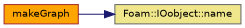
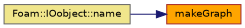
  digraph {
    rankdir=LR
    node [fontname=Helvetica fontsize=10 shape=record style=filled]
    n1 [color=brown fillcolor=orange fontcolor=black height=0.2 label=makeGraph width=0.4]
    n2 [color=gray40 height=0.2 label="Foam::IOobject::name" width=0.4 fillcolor=khaki]
-   n1 -> n2 [color=midnightblue fontname=Helvetica fontsize=10 labelfontname=Helvetica labelfontsize=10 style=solid]
+   n2 -> n1 [color=midnightblue fontname=Helvetica fontsize=10 labelfontname=Helvetica labelfontsize=10 style=solid]
  }
